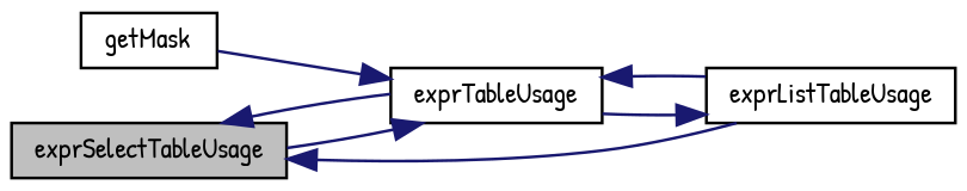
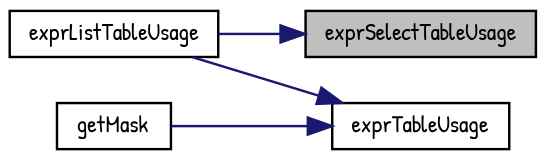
  digraph {
    fontname="Patrick Hand"
    rankdir=LR
    node [color=black fillcolor=white fontname="Patrick Hand" fontsize=10 shape=record style=filled]
    edge [color=midnightblue fontname="Patrick Hand" fontsize=10 labelfontname=FreeSans labelfontsize=10 style=solid]
    n1 [fillcolor=grey75 fontcolor=black height=0.2 label=exprSelectTableUsage width=0.4]
    n2 [height=0.2 label=exprTableUsage width=0.4]
    n3 [height=0.2 label=exprListTableUsage width=0.4]
    n4 [height=0.2 label=getMask width=0.4]
-   n1 -> n2
-   n2 -> n1
-   n2 -> n3
    n3 -> n1
    n3 -> n2
    n4 -> n2
  }
